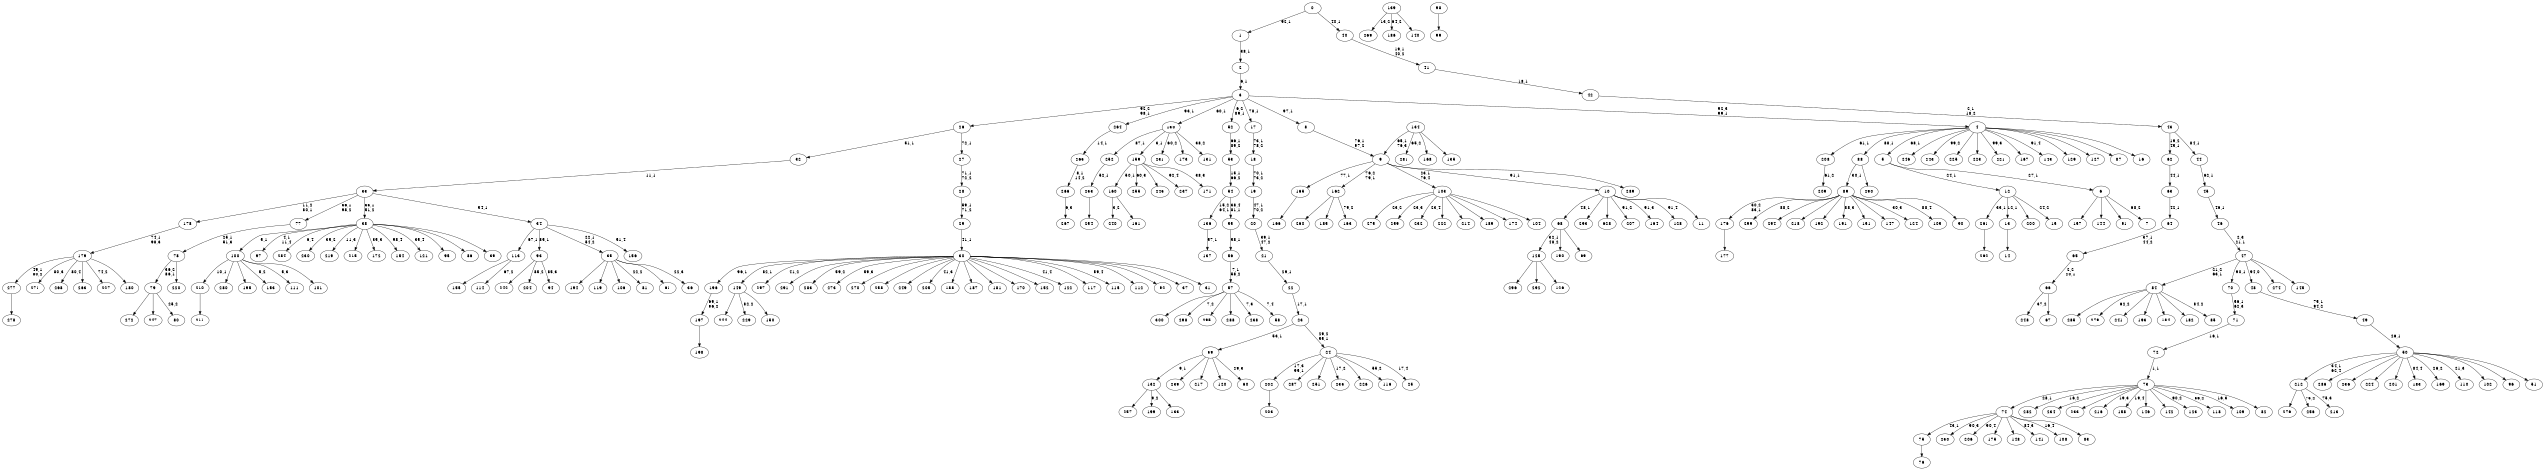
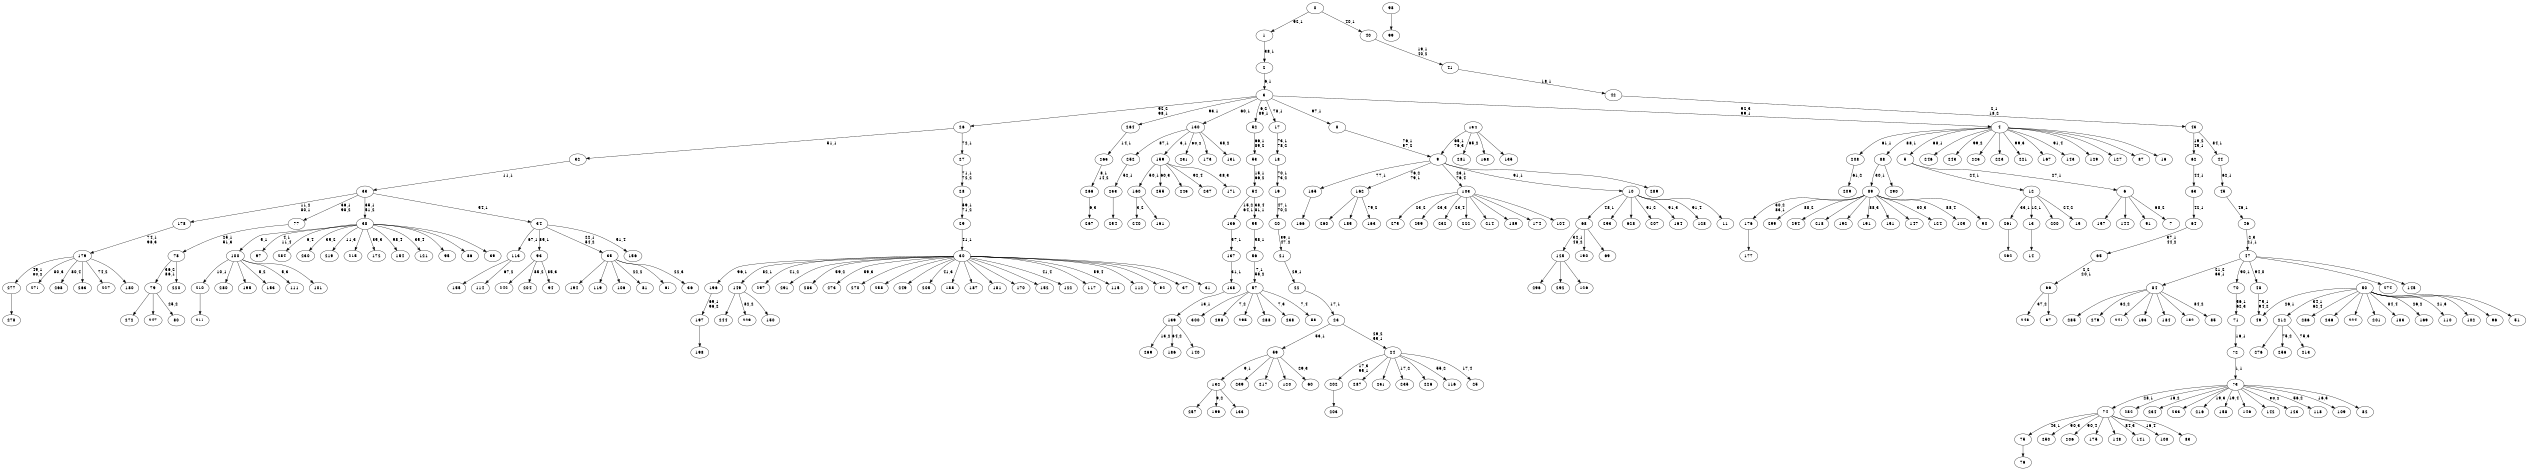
  digraph {
    277
    278
    266
    267
    265
    264
    261
    262
    253
    254
    252
    212
    276
    256
    213
    210
    211
    208
    209
    202
    203
    197
    198
    196
    179
    271
    268
    263
    227
    180
    178
    176
    177
    165
    166
    162
    260
    185
    163
    160
    240
    161
    159
    255
    245
    237
    171
    149
    244
    229
    150
    139
    269
    186
    140
+   138
    137
    136
    134
    281
    168
    135
    9
    132
    257
    199
    133
    130
    231
    173
    131
    125
    296
    292
    126
    113
    155
    114
    103
    275
    259
    232
    222
    214
    189
    174
    104
    100
    280
    195
    153
    111
    101
    98
    99
    93
    242
    204
    94
    89
    299
    294
    218
    192
    191
    151
    147
    124
    105
    90
    88
    290
    84
    285
    279
    241
    193
    184
    182
    85
    79
    272
    247
    80
    78
    220
    77
    75
    76
    74
    250
    206
    175
    148
    141
    108
    83
    73
    282
    234
    233
    216
    158
    146
    142
    123
    118
    109
    82
    72
    71
    70
    68
    190
    69
    66
    248
    67
    65
    64
    63
    62
    59
    239
    217
    120
    60
    57
    300
    298
    295
    288
    238
    58
    56
    55
    54
    53
    52
    50
    286
    236
    224
    201
    183
    169
    110
    102
    96
    51
    49
    48
    47
    274
    145
    46
    45
    44
    43
    42
    41
    40
    38
    97
    284
    230
    219
    215
    172
    154
    121
    95
    86
    39
    35
    194
    119
    106
    81
    61
    36
    34
    156
    33
    32
    30
    297
    291
    283
    273
    270
    258
    249
    205
    188
    187
    181
    170
    152
    122
    117
    115
    112
    92
    37
    31
    29
    28
    27
    26
    24
    287
    251
    235
    226
    116
    25
    23
    22
    21
    20
    19
    18
    17
    13
    14
    12
    200
    15
    10
    293
    n272 [label=628]
    207
    164
    128
    11
    289
    8
    6
    157
    144
    91
    7
    5
    4
    246
    243
    225
    223
    221
    167
    143
    129
    127
    87
    16
    3
    2
    1
    0
    277 -> 278
    266 -> 267 [label="6,3"]
    265 -> 266 [label="8,1\n14,2"]
    264 -> 265 [label="14,1"]
    261 -> 262
    253 -> 254
    252 -> 253 [label="52,1"]
    212 -> 276
    212 -> 256 [label="75,2"]
    212 -> 213 [label="75,3"]
    210 -> 211
    208 -> 209 [label="61,2"]
    202 -> 203
    197 -> 198
    196 -> 197 [label="69,1\n96,2"]
    179 -> 277 [label="49,1\n80,2"]
    179 -> 271 [label="80,3"]
    179 -> 268 [label="80,4"]
    179 -> 263
    179 -> 227 [label="74,2"]
    179 -> 180
    178 -> 179 [label="74,1\n98,3"]
    176 -> 177
    165 -> 166
    162 -> 260
    162 -> 185
    162 -> 163 [label="79,2"]
    160 -> 240 [label="3,2"]
    160 -> 161
    159 -> 160 [label="50,1"]
    159 -> 255 [label="60,3"]
    159 -> 245
    159 -> 237 [label="92,4"]
    159 -> 171 [label="38,3"]
    149 -> 244
    149 -> 229 [label="82,2"]
    149 -> 150
    139 -> 269 [label="13,2"]
    139 -> 186 [label="64,2"]
    139 -> 140
+   138 -> 139 [label="13,1"]
+   137 -> 138 [label="31,1"]
    136 -> 137 [label="57,1"]
    134 -> 281 [label="65,2"]
    134 -> 168
    134 -> 135
    134 -> 9 [label="65,1\n76,3"]
    9 -> 165 [label="77,1"]
    9 -> 162 [label="76,2\n79,1"]
    9 -> 103 [label="23,1\n76,4"]
    9 -> 10 [label="91,1"]
    9 -> 289
    132 -> 257
    132 -> 199 [label="9,2"]
    132 -> 133
    130 -> 252 [label="87,1"]
    130 -> 159 [label="3,1"]
    130 -> 231 [label="60,2"]
    130 -> 173
    130 -> 131 [label="38,2"]
    125 -> 296
    125 -> 292
    125 -> 126
    113 -> 155
    113 -> 114 [label="67,2"]
    103 -> 275 [label="23,2"]
    103 -> 259 [label="23,3"]
    103 -> 232 [label="23,4"]
    103 -> 222
    103 -> 214
    103 -> 189
    103 -> 174
    103 -> 104
    100 -> 210 [label="10,1"]
    100 -> 280
    100 -> 195
    100 -> 153 [label="5,2"]
    100 -> 111 [label="5,3"]
    100 -> 101
    98 -> 99
    93 -> 242
    93 -> 204 [label="85,2"]
    93 -> 94 [label="85,3"]
    89 -> 176 [label="30,2\n83,1"]
    89 -> 299 [label="88,2"]
    89 -> 294
    89 -> 218
    89 -> 192
    89 -> 191 [label="88,3"]
    89 -> 151
    89 -> 147
    89 -> 124 [label="30,3"]
    89 -> 105 [label="88,4"]
    89 -> 90
    88 -> 89 [label="30,1"]
    88 -> 290
    84 -> 285
    84 -> 279 [label="62,2"]
    84 -> 241
    84 -> 193
    84 -> 184
    84 -> 182
    84 -> 85 [label="84,2"]
    79 -> 272
    79 -> 247
    79 -> 80 [label="25,2"]
    78 -> 79 [label="36,2\n86,1"]
    78 -> 220
    77 -> 78 [label="25,1\n51,3"]
    75 -> 76
    74 -> 75 [label="43,1"]
    74 -> 250 [label="90,3"]
    74 -> 206 [label="90,4"]
    74 -> 175
    74 -> 148
    74 -> 141 [label="84,3"]
    74 -> 108 [label="16,4"]
    74 -> 83
    73 -> 74 [label="28,1"]
    73 -> 282 [label="16,2"]
    73 -> 234
    73 -> 233
    73 -> 216 [label="19,3"]
    73 -> 158 [label="19,4"]
    73 -> 146
    73 -> 142
    73 -> 123 [label="90,2"]
    73 -> 118 [label="56,2"]
    73 -> 109 [label="16,3"]
    73 -> 82
    72 -> 73 [label="1,1"]
    71 -> 72 [label="16,1"]
    70 -> 71 [label="56,1\n62,3"]
    68 -> 125 [label="32,1\n48,2"]
    68 -> 190
    68 -> 69
    66 -> 248 [label="37,2"]
    66 -> 67
    65 -> 66 [label="2,2\n20,1"]
    64 -> 65 [label="37,1\n44,2"]
    63 -> 64 [label="42,1"]
    62 -> 63 [label="44,1"]
    59 -> 132 [label="9,1"]
    59 -> 239
    59 -> 217
    59 -> 120
    59 -> 60 [label="29,3"]
    57 -> 300
    57 -> 298 [label="7,2"]
    57 -> 295
    57 -> 288
    57 -> 238 [label="7,3"]
    57 -> 58 [label="7,4"]
    56 -> 57 [label="7,1\n58,2"]
    55 -> 56 [label="58,1"]
    54 -> 136 [label="15,2\n64,1"]
    54 -> 55 [label="38,4\n81,1"]
    53 -> 54 [label="15,1\n66,2"]
    52 -> 53 [label="66,1\n89,2"]
    50 -> 212 [label="34,1\n62,4"]
    50 -> 286
    50 -> 236
    50 -> 224
    50 -> 201
    50 -> 183 [label="84,4"]
    50 -> 169 [label="26,2"]
    50 -> 110 [label="21,3"]
    50 -> 102
    50 -> 96
    50 -> 51
-   49 -> 50 [label="26,1"]
+   50 -> 49 [label="26,1"]
    48 -> 49 [label="75,1\n94,2"]
    47 -> 84 [label="21,2\n63,1"]
    47 -> 70 [label="90,1"]
    47 -> 48 [label="94,0"]
    47 -> 274
    47 -> 145
    46 -> 47 [label="2,3\n21,1"]
    45 -> 46 [label="46,1"]
    44 -> 45 [label="62,1"]
    43 -> 62 [label="19,2\n45,1"]
    43 -> 44 [label="84,1"]
    42 -> 43 [label="2,1\n18,2"]
    41 -> 42 [label="18,1"]
    40 -> 41 [label="19,1\n40,2"]
    38 -> 100 [label="5,1"]
    38 -> 97 [label="4,1\n11,4"]
    38 -> 284 [label="6,4"]
    38 -> 230 [label="35,2"]
    38 -> 219 [label="11,3"]
    38 -> 215
    38 -> 172 [label="35,3"]
    38 -> 154 [label="98,4"]
    38 -> 121 [label="35,4"]
    38 -> 95
    38 -> 86
    38 -> 39
    35 -> 194
    35 -> 119
    35 -> 106
    35 -> 81 [label="22,2"]
    35 -> 61
    35 -> 36 [label="22,3"]
    34 -> 113 [label="67,1"]
    34 -> 93 [label="85,1"]
    34 -> 35 [label="22,1\n54,2"]
    34 -> 156 [label="51,4"]
    33 -> 178 [label="11,2\n80,1"]
    33 -> 77 [label="36,1\n98,2"]
    33 -> 38 [label="35,1\n51,2"]
    33 -> 34 [label="54,1"]
    32 -> 33 [label="11,1"]
    30 -> 196 [label="96,1"]
    30 -> 149 [label="82,1"]
    30 -> 297 [label="41,2"]
    30 -> 291
    30 -> 283 [label="59,2"]
    30 -> 273 [label="59,3"]
    30 -> 270
    30 -> 258
    30 -> 249
    30 -> 205 [label="41,3"]
    30 -> 188
    30 -> 187
    30 -> 181
    30 -> 170
    30 -> 152
    30 -> 122 [label="41,4"]
    30 -> 117
    30 -> 115 [label="59,4"]
    30 -> 112
    30 -> 92
    30 -> 37
    30 -> 31
    29 -> 30 [label="41,1"]
    28 -> 29 [label="59,1\n71,2"]
    27 -> 28 [label="71,1\n72,2"]
    26 -> 32 [label="51,1"]
    26 -> 27 [label="72,1"]
    24 -> 202 [label="17,3\n95,1"]
    24 -> 287
    24 -> 251
    24 -> 235 [label="17,2"]
    24 -> 226
    24 -> 116 [label="55,2"]
    24 -> 25 [label="17,4"]
    23 -> 59 [label="53,1"]
    23 -> 24 [label="29,2\n55,1"]
    22 -> 23 [label="17,1"]
    21 -> 22 [label="29,1"]
    20 -> 21 [label="39,1\n47,2"]
    19 -> 20 [label="47,1\n70,2"]
    18 -> 19 [label="70,1\n73,2"]
    17 -> 18 [label="73,1\n78,2"]
    13 -> 14
    12 -> 261 [label="33,1"]
    12 -> 13 [label="12,1"]
    12 -> 200
    12 -> 15 [label="24,2"]
    10 -> 68 [label="48,1"]
    10 -> 293
    10 -> n272
    10 -> 207 [label="91,2"]
    10 -> 164 [label="91,3"]
    10 -> 128 [label="91,4"]
    10 -> 11
    8 -> 9 [label="76,1\n97,2"]
    6 -> 157
    6 -> 144
    6 -> 91
    6 -> 7 [label="68,2"]
    5 -> 12 [label="24,1"]
    5 -> 6 [label="27,1"]
    4 -> 208 [label="61,1"]
    4 -> 88 [label="88,1"]
    4 -> 5 [label="68,1"]
    4 -> 246
    4 -> 243 [label="99,2"]
    4 -> 225
    4 -> 223
    4 -> 221 [label="99,3"]
    4 -> 167
    4 -> 143 [label="91,4"]
    4 -> 129
    4 -> 127
    4 -> 87
    4 -> 16
    3 -> 264 [label="93,1"]
    3 -> 130 [label="60,1"]
    3 -> 52 [label="6,2\n89,1"]
    3 -> 26 [label="92,2\n98,1"]
    3 -> 17 [label="78,1"]
    3 -> 8 [label="97,1"]
    3 -> 4 [label="92,3\n99,1"]
    2 -> 3 [label="6,1"]
    1 -> 2 [label="38,1"]
    0 -> 40 [label="40,1"]
    0 -> 1 [label="92,1"]
  }
